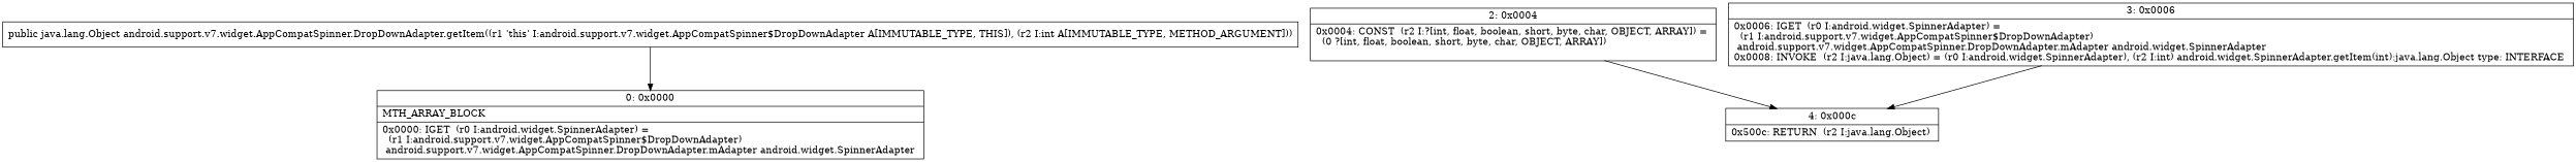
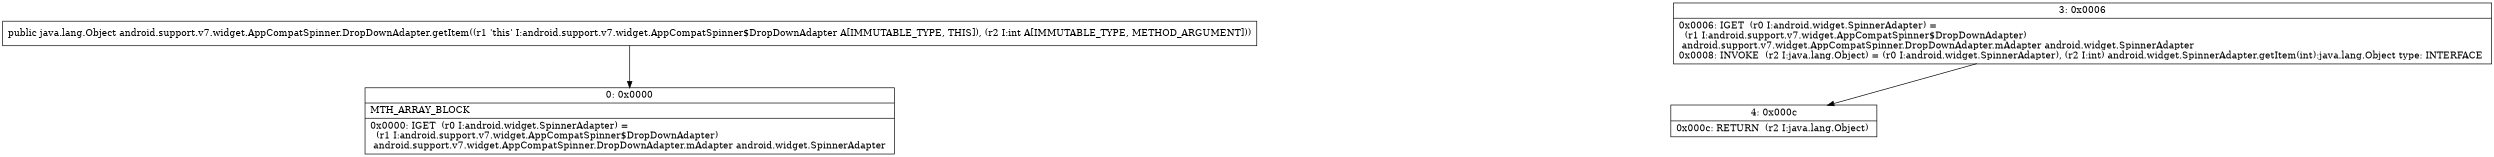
  digraph {
    node [shape=record]
    n1 [label="{0\:\ 0x0000|MTH_ARRAY_BLOCK\l|0x0000: IGET  (r0 I:android.widget.SpinnerAdapter) = \l  (r1 I:android.support.v7.widget.AppCompatSpinner$DropDownAdapter)\l android.support.v7.widget.AppCompatSpinner.DropDownAdapter.mAdapter android.widget.SpinnerAdapter \l}"]
-   n2 [label="{2\:\ 0x0004|0x0004: CONST  (r2 I:?[int, float, boolean, short, byte, char, OBJECT, ARRAY]) = \l  (0 ?[int, float, boolean, short, byte, char, OBJECT, ARRAY])\l \l}"]
-   n3 [label="{4\:\ 0x000c|0x500c: RETURN  (r2 I:java.lang.Object) \l}"]
+   n3 [label="{4\:\ 0x000c|0x000c: RETURN  (r2 I:java.lang.Object) \l}"]
    n4 [label="{3\:\ 0x0006|0x0006: IGET  (r0 I:android.widget.SpinnerAdapter) = \l  (r1 I:android.support.v7.widget.AppCompatSpinner$DropDownAdapter)\l android.support.v7.widget.AppCompatSpinner.DropDownAdapter.mAdapter android.widget.SpinnerAdapter \l0x0008: INVOKE  (r2 I:java.lang.Object) = (r0 I:android.widget.SpinnerAdapter), (r2 I:int) android.widget.SpinnerAdapter.getItem(int):java.lang.Object type: INTERFACE \l}"]
    n5 [label="{public java.lang.Object android.support.v7.widget.AppCompatSpinner.DropDownAdapter.getItem((r1 'this' I:android.support.v7.widget.AppCompatSpinner$DropDownAdapter A[IMMUTABLE_TYPE, THIS]), (r2 I:int A[IMMUTABLE_TYPE, METHOD_ARGUMENT])) }"]
-   n2 -> n3
    n4 -> n3
    n5 -> n1
  }
